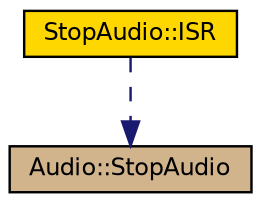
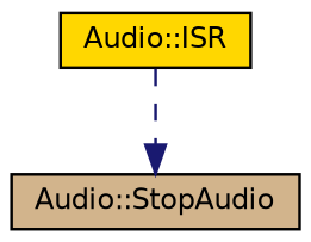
  digraph {
    rankdir=TB
    node [color=black fontname=Helvetica fontsize=10 shape=record style=filled]
-   n1 [fillcolor=gold fontcolor=black height=0.2 label="StopAudio::ISR" width=0.4]
+   n1 [fillcolor=gold fontcolor=black height=0.2 label="Audio::ISR" width=0.4]
    n2 [fillcolor=tan height=0.2 label="Audio::StopAudio" width=0.4]
    n1 -> n2 [color=midnightblue fontname=Helvetica fontsize=10 labelfontname=Helvetica labelfontsize=10 style=dashed]
  }
